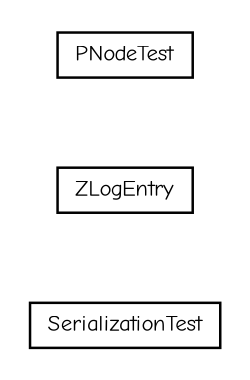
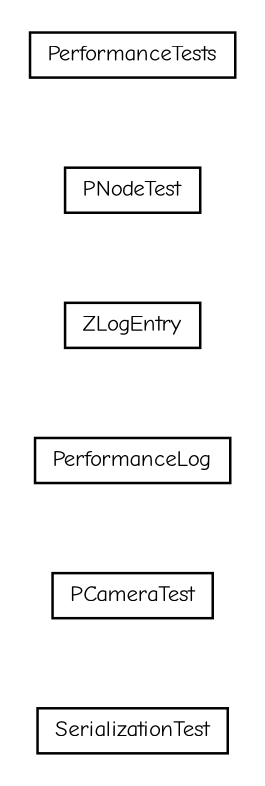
  digraph {
    rankdir=LR
    fontname="Comic Neue"
    node [fontcolor=black fontname="Comic Neue" fontsize=9.0 shape=plaintext]
    n1 [label=<<table border="0" cellborder="1" cellspacing="0" cellpadding="2" port="p" href="./SerializationTest.html"> 		<tr><td><table border="0" cellspacing="0" cellpadding="1"> 			<tr><td> SerializationTest </td></tr> 		</table></td></tr> 		</table>>]
+   n2 [label=<<table border="0" cellborder="1" cellspacing="0" cellpadding="2" port="p" href="./PCameraTest.html"> 		<tr><td><table border="0" cellspacing="0" cellpadding="1"> 			<tr><td> PCameraTest </td></tr> 		</table></td></tr> 		</table>>]
+   n3 [label=<<table border="0" cellborder="1" cellspacing="0" cellpadding="2" port="p" href="./PerformanceLog.html"> 		<tr><td><table border="0" cellspacing="0" cellpadding="1"> 			<tr><td> PerformanceLog </td></tr> 		</table></td></tr> 		</table>>]
    n4 [label=<<table border="0" cellborder="1" cellspacing="0" cellpadding="2" port="p" href="./PerformanceLog.ZLogEntry.html"> 		<tr><td><table border="0" cellspacing="0" cellpadding="1"> 			<tr><td> ZLogEntry </td></tr> 		</table></td></tr> 		</table>>]
    n5 [label=<<table border="0" cellborder="1" cellspacing="0" cellpadding="2" port="p" href="./PNodeTest.html"> 		<tr><td><table border="0" cellspacing="0" cellpadding="1"> 			<tr><td> PNodeTest </td></tr> 		</table></td></tr> 		</table>>]
+   n6 [label=<<table border="0" cellborder="1" cellspacing="0" cellpadding="2" port="p" href="./PerformanceTests.html"> 		<tr><td><table border="0" cellspacing="0" cellpadding="1"> 			<tr><td> PerformanceTests </td></tr> 		</table></td></tr> 		</table>>]
  }
